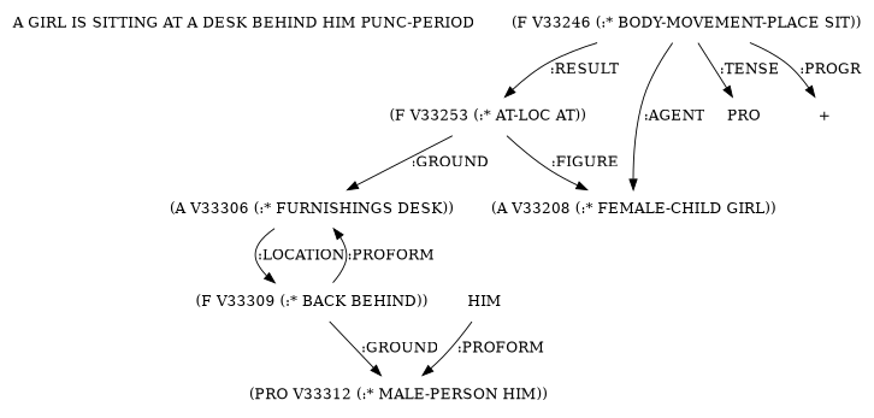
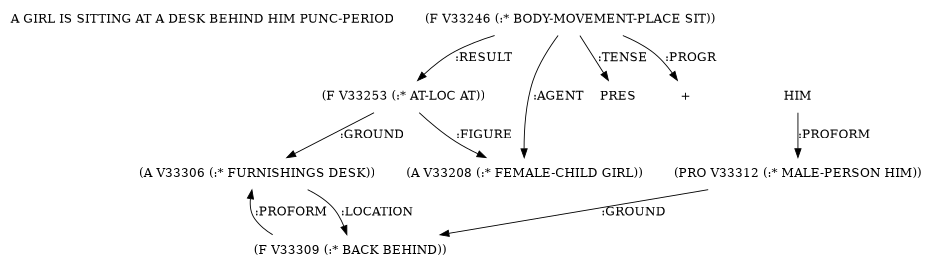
  digraph {
    node [shape=none]
    "A GIRL IS SITTING AT A DESK BEHIND HIM PUNC-PERIOD"
    n2 [label="(F V33246 (:* BODY-MOVEMENT-PLACE SIT))"]
    n3 [label="(F V33253 (:* AT-LOC AT))"]
    n4 [label="(A V33208 (:* FEMALE-CHILD GIRL))"]
-   n5 [label=PRO]
+   n5 [label=PRES]
    n6 [label="+"]
    n7 [label="(A V33306 (:* FURNISHINGS DESK))"]
    n8 [label="(F V33309 (:* BACK BEHIND))"]
    n9 [label="(PRO V33312 (:* MALE-PERSON HIM))"]
    n10 [label=HIM]
    n2 -> n3 [label=":RESULT"]
    n2 -> n4 [label=":AGENT"]
    n2 -> n5 [label=":TENSE"]
    n2 -> n6 [label=":PROGR"]
    n3 -> n4 [label=":FIGURE"]
    n3 -> n7 [label=":GROUND"]
    n7 -> n8 [label=":LOCATION"]
    n8 -> n7 [label=":PROFORM"]
-   n8 -> n9 [label=":GROUND"]
+   n9 -> n8 [label=":GROUND"]
    n10 -> n9 [label=":PROFORM"]
  }
